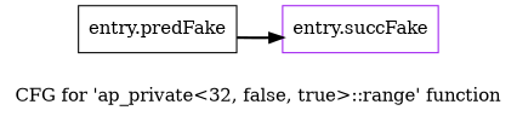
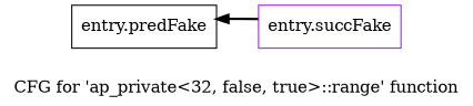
  digraph {
    label="CFG for 'ap_private\<32, false, true\>::range' function"
    rankdir=LR
    node [shape=record]
    n1 [label="{entry.predFake}" color=black]
    n2 [filename="/home/omerfaruk/tools/Xilinx/Vitis_HLS/2023.2/include/etc/ap_private.h" label="{entry.succFake}" linenumber=2832 color=purple]
-   n1 -> n2 [execusionnum=0 filename="/home/omerfaruk/tools/Xilinx/Vitis_HLS/2023.2/include/etc/ap_private.h" style=bold]
+   n2 -> n1 [execusionnum=0 filename="/home/omerfaruk/tools/Xilinx/Vitis_HLS/2023.2/include/etc/ap_private.h" style=bold]
  }
